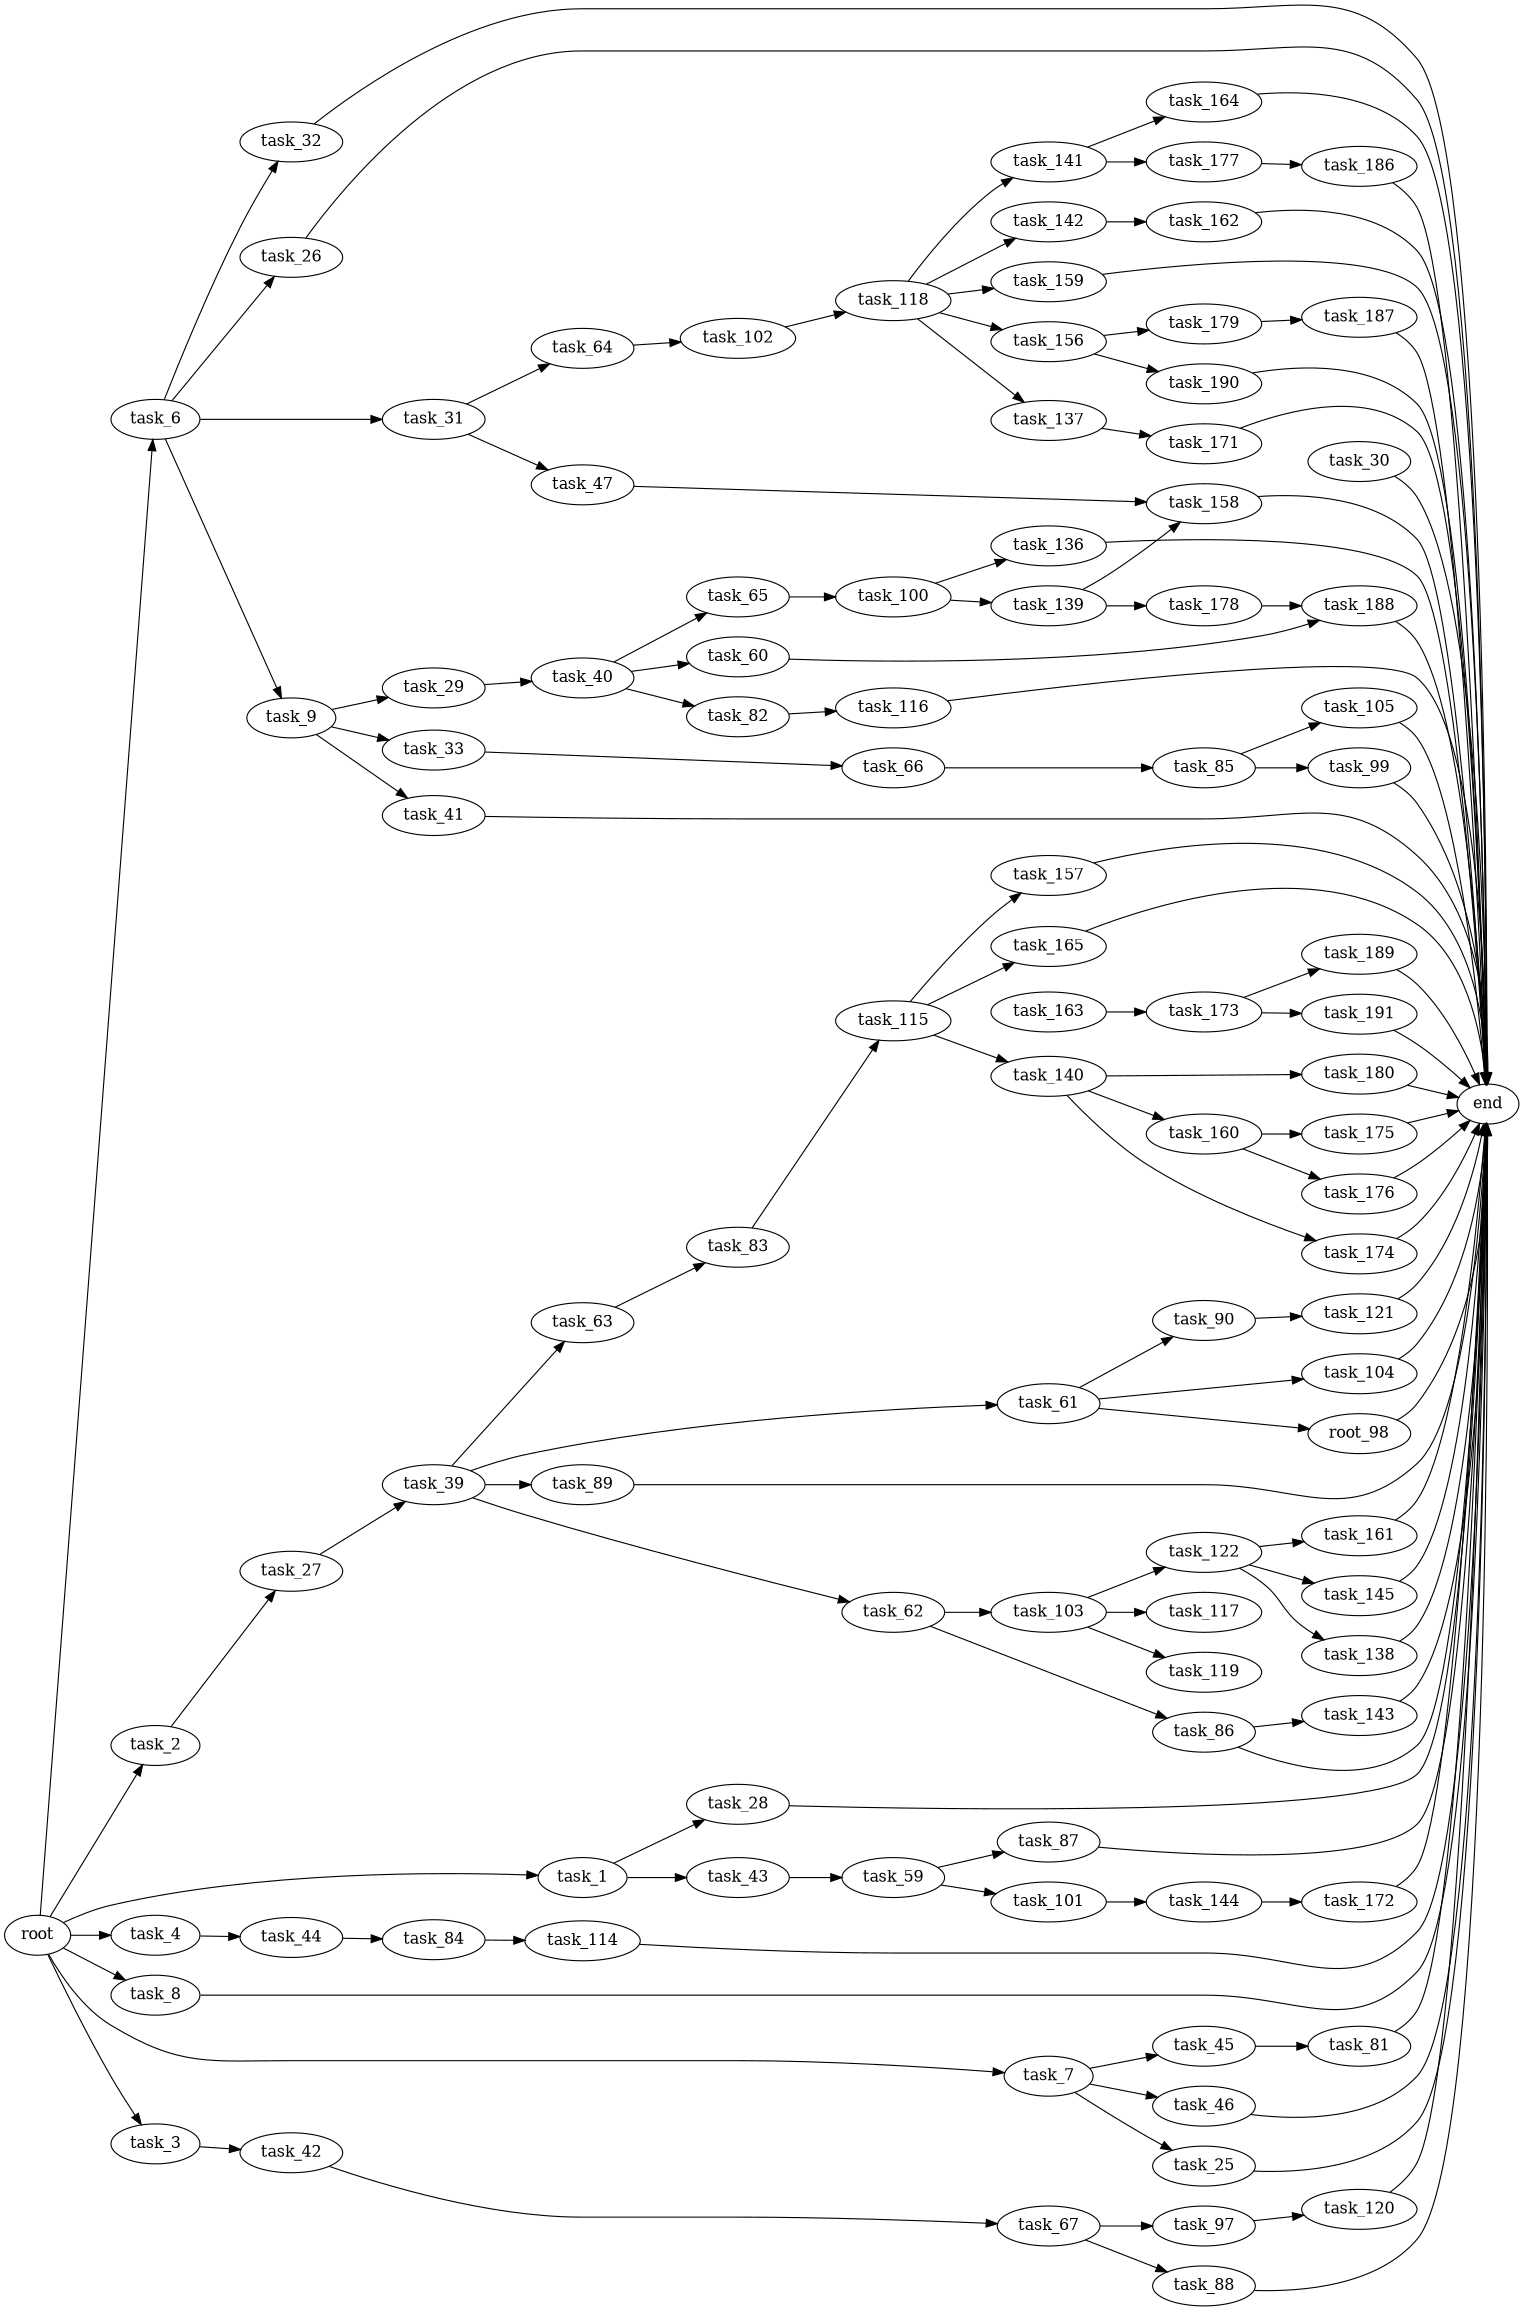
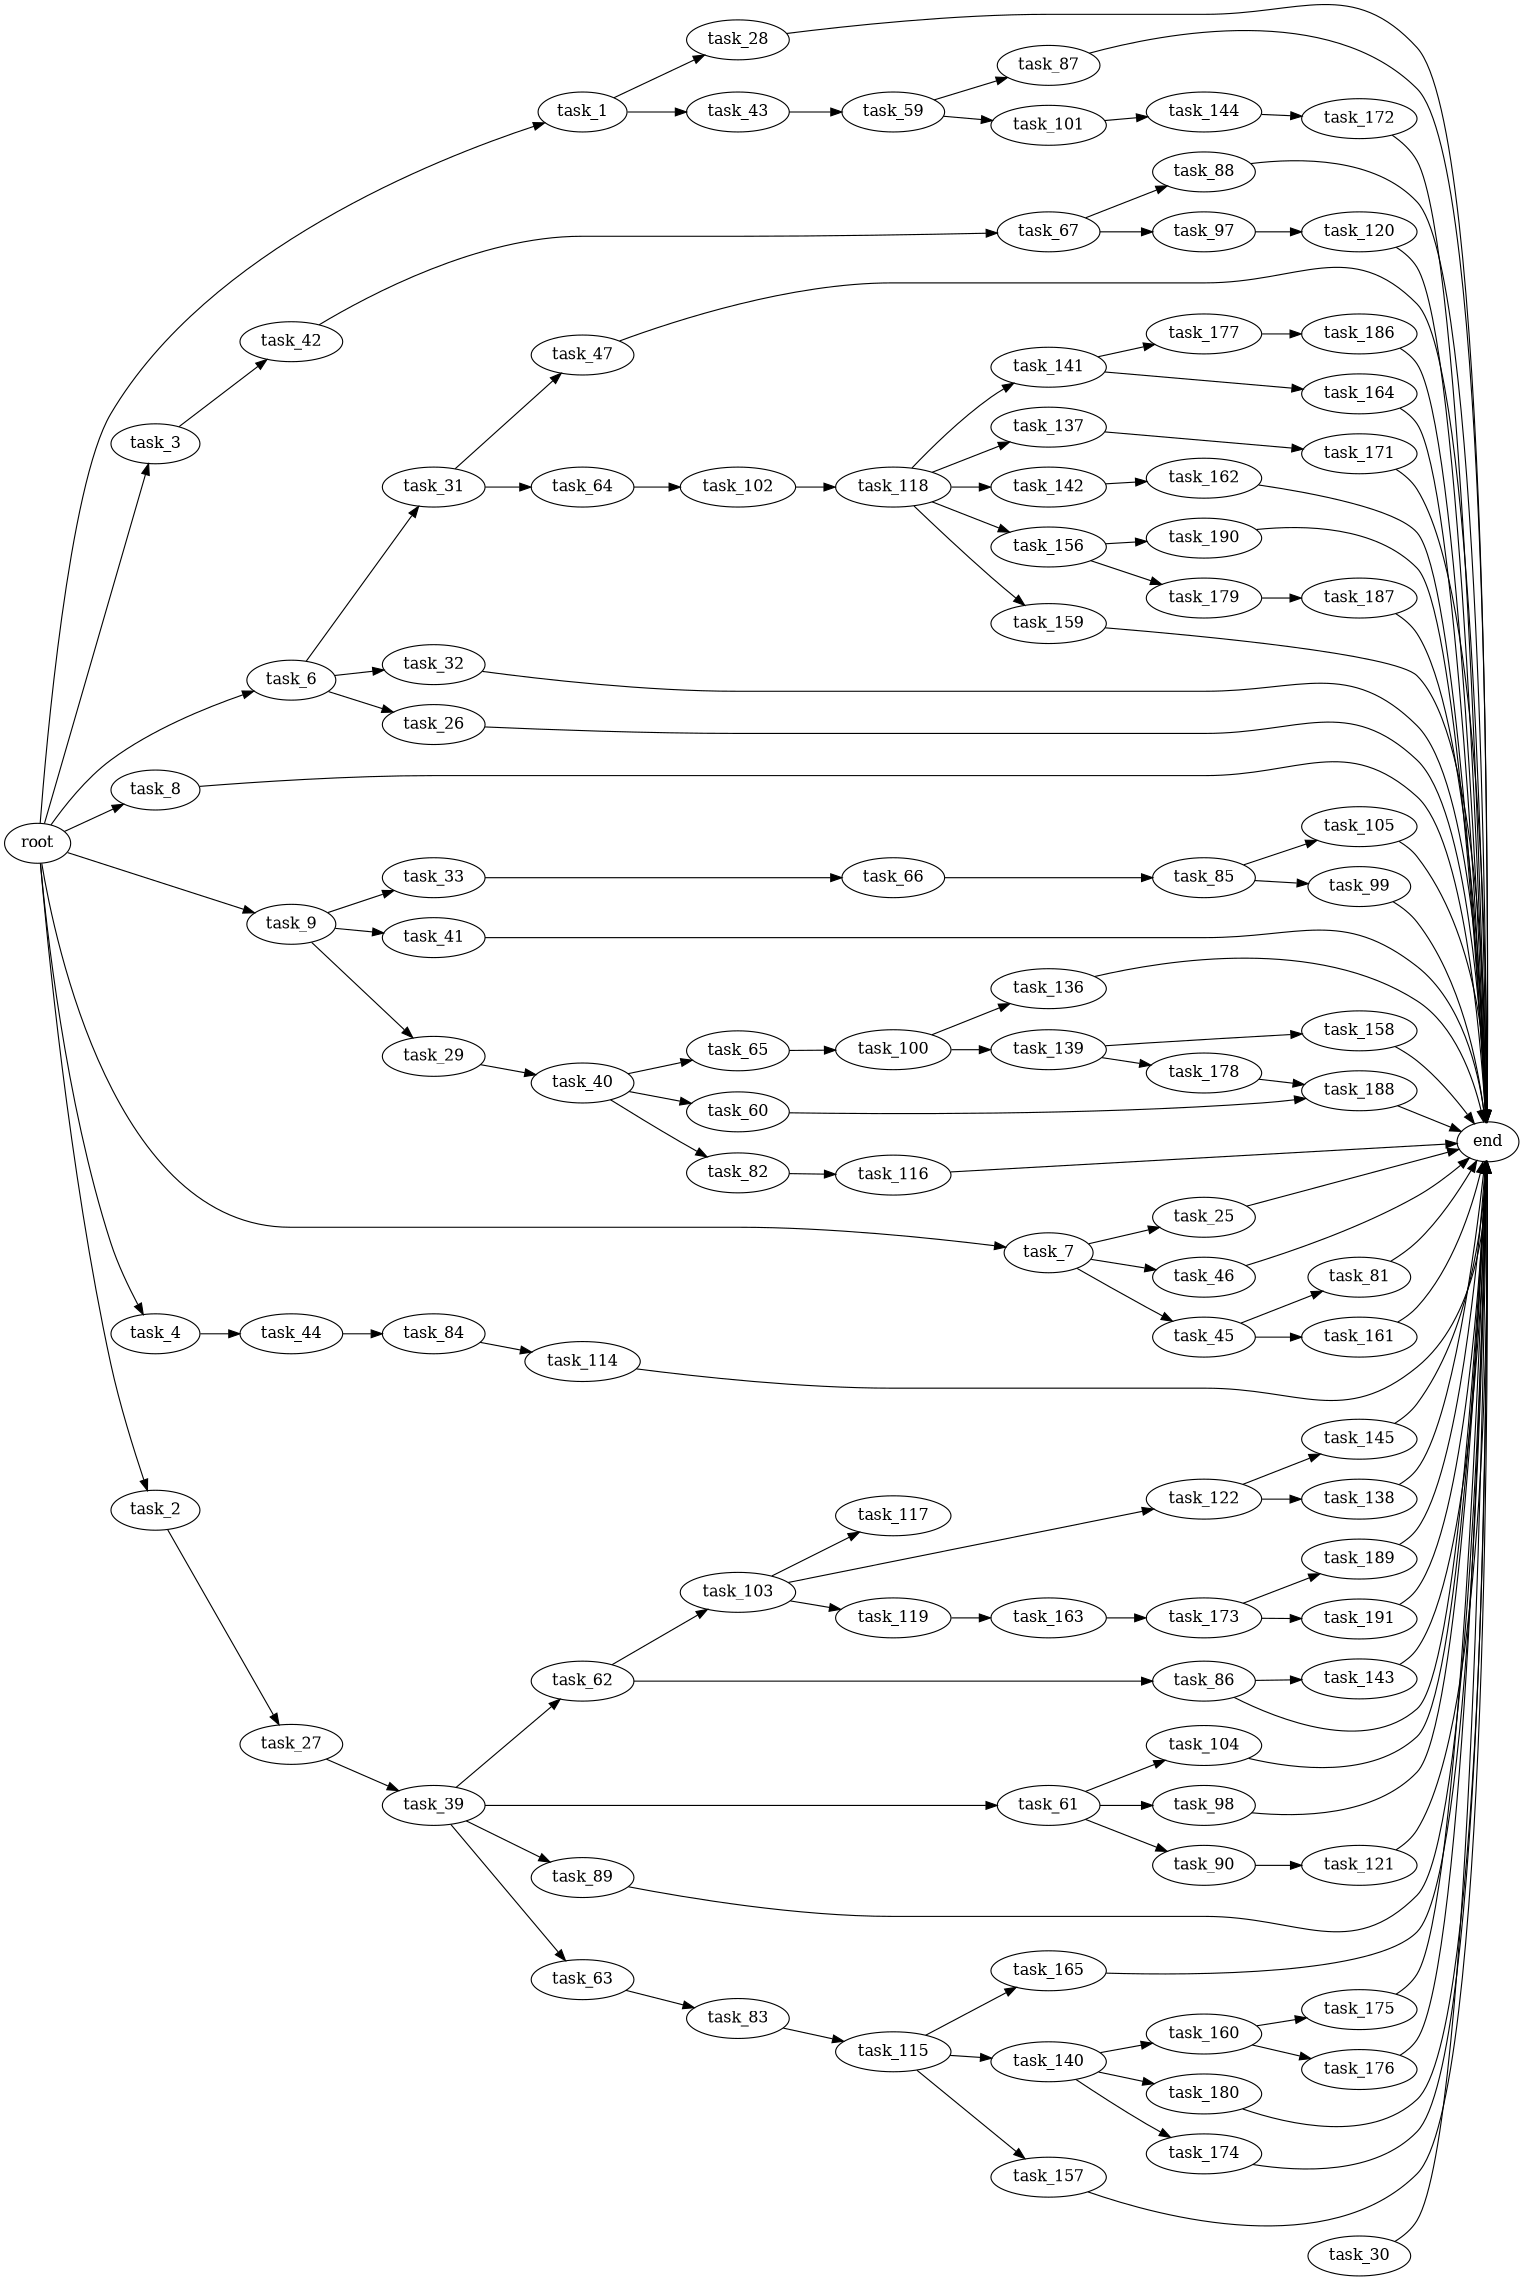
  digraph {
    rankdir=LR
    task_100
    task_139
    task_136
    task_158
    task_178
    end
    task_31
    task_47
    task_64
    task_102
    task_33
    task_66
    task_85
    task_62
    task_103
    task_86
    task_122
    task_119
    task_117
    task_143
    task_157
    task_41
    task_39
    task_61
    task_89
    task_63
    task_104
-   task_98 [label=root_98]
+   task_98
    task_90
    task_83
    task_30
    task_101
    task_144
    task_172
    task_118
    task_159
    task_141
    task_137
    task_142
    task_156
    task_165
    task_32
    task_27
    task_138
    task_114
    task_161
    task_145
    task_1
    task_28
    task_43
    task_59
    task_99
    task_105
    task_121
    task_173
    task_191
    task_189
    task_3
    task_42
    task_67
    task_6
    task_26
    task_163
    task_160
    task_176
    task_175
    task_116
    task_8
    task_164
    task_177
    task_186
    task_25
    task_97
    task_88
    task_40
    task_82
    task_65
    task_60
    task_188
    task_162
    task_9
    task_29
    task_120
    task_179
    task_187
    task_140
    task_180
    task_174
    task_171
    task_46
    task_115
    task_84
    task_7
    task_45
    task_81
    task_190
    root
    task_4
    task_2
    task_44
    task_87
    task_100 -> task_139
    task_100 -> task_136
    task_139 -> task_158
    task_139 -> task_178
    task_136 -> end
    task_158 -> end
    task_178 -> task_188
    task_31 -> task_47
    task_31 -> task_64
-   task_47 -> task_158
+   task_47 -> end
    task_64 -> task_102
    task_102 -> task_118
    task_33 -> task_66
    task_66 -> task_85
    task_85 -> task_99
    task_85 -> task_105
    task_62 -> task_103
    task_62 -> task_86
    task_103 -> task_122
    task_103 -> task_119
    task_103 -> task_117
    task_86 -> end
    task_86 -> task_143
    task_122 -> task_138
-   task_122 -> task_161
+   task_45 -> task_161
    task_122 -> task_145
+   task_119 -> task_163
    task_143 -> end
    task_157 -> end
    task_41 -> end
    task_39 -> task_62
    task_39 -> task_61
    task_39 -> task_89
    task_39 -> task_63
    task_61 -> task_104
    task_61 -> task_98
    task_61 -> task_90
    task_89 -> end
    task_63 -> task_83
    task_104 -> end
    task_98 -> end
    task_90 -> task_121
    task_83 -> task_115
    task_30 -> end
    task_101 -> task_144
    task_144 -> task_172
    task_172 -> end
    task_118 -> task_159
    task_118 -> task_141
    task_118 -> task_137
    task_118 -> task_142
    task_118 -> task_156
    task_159 -> end
    task_141 -> task_164
    task_141 -> task_177
    task_137 -> task_171
    task_142 -> task_162
    task_156 -> task_179
    task_156 -> task_190
    task_165 -> end
    task_32 -> end
    task_27 -> task_39
    task_138 -> end
    task_114 -> end
    task_161 -> end
    task_145 -> end
    task_1 -> task_28
    task_1 -> task_43
    task_28 -> end
    task_43 -> task_59
    task_59 -> task_101
    task_59 -> task_87
    task_99 -> end
    task_105 -> end
    task_121 -> end
    task_173 -> task_191
    task_173 -> task_189
    task_191 -> end
    task_189 -> end
    task_3 -> task_42
    task_42 -> task_67
    task_67 -> task_97
    task_67 -> task_88
    task_6 -> task_31
    task_6 -> task_32
    task_6 -> task_26
    task_26 -> end
    task_163 -> task_173
    task_160 -> task_176
    task_160 -> task_175
    task_176 -> end
    task_175 -> end
    task_116 -> end
    task_8 -> end
    task_164 -> end
    task_177 -> task_186
    task_186 -> end
    task_25 -> end
    task_97 -> task_120
    task_88 -> end
    task_40 -> task_82
    task_40 -> task_65
    task_40 -> task_60
    task_82 -> task_116
    task_65 -> task_100
    task_60 -> task_188
    task_188 -> end
    task_162 -> end
    task_9 -> task_33
    task_9 -> task_41
    task_9 -> task_29
    task_29 -> task_40
    task_120 -> end
    task_179 -> task_187
    task_187 -> end
    task_140 -> task_160
    task_140 -> task_180
    task_140 -> task_174
    task_180 -> end
    task_174 -> end
    task_171 -> end
    task_46 -> end
    task_115 -> task_157
    task_115 -> task_165
    task_115 -> task_140
    task_84 -> task_114
    task_7 -> task_25
    task_7 -> task_46
    task_7 -> task_45
    task_45 -> task_81
    task_81 -> end
    task_190 -> end
    root -> task_1
    root -> task_3
    root -> task_6
    root -> task_8
-   task_6 -> task_9
+   root -> task_9
    root -> task_7
    root -> task_4
    root -> task_2
    task_4 -> task_44
    task_2 -> task_27
    task_44 -> task_84
    task_87 -> end
  }
